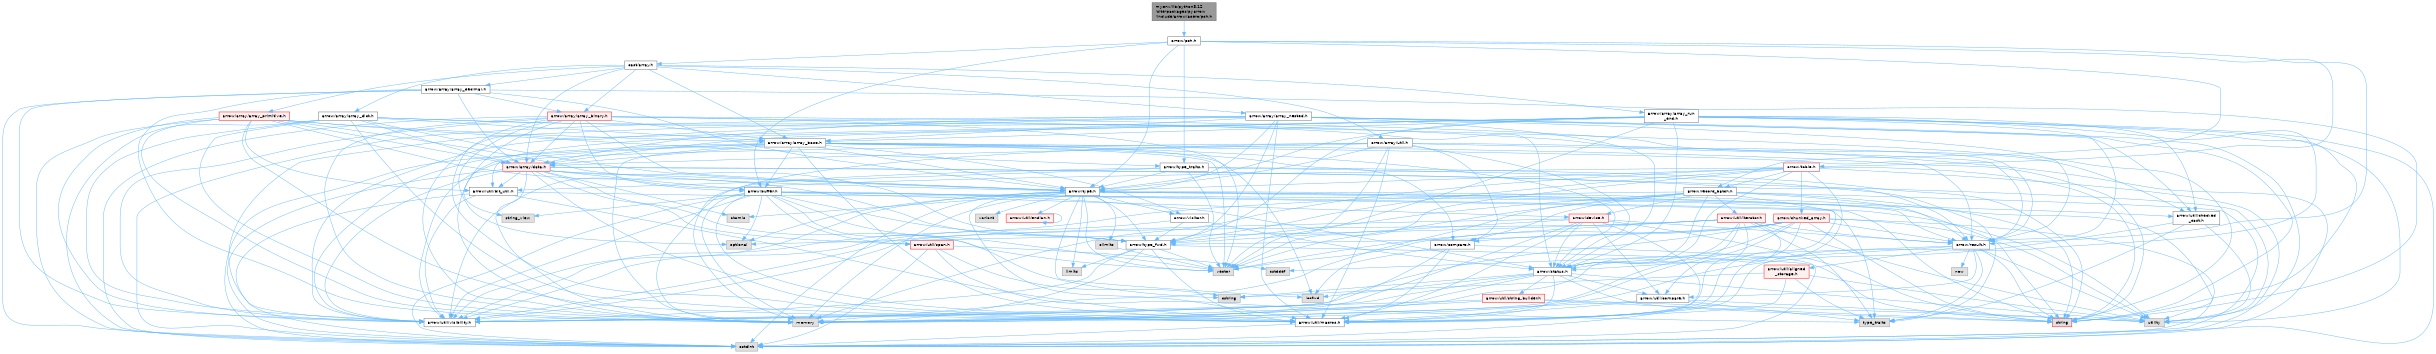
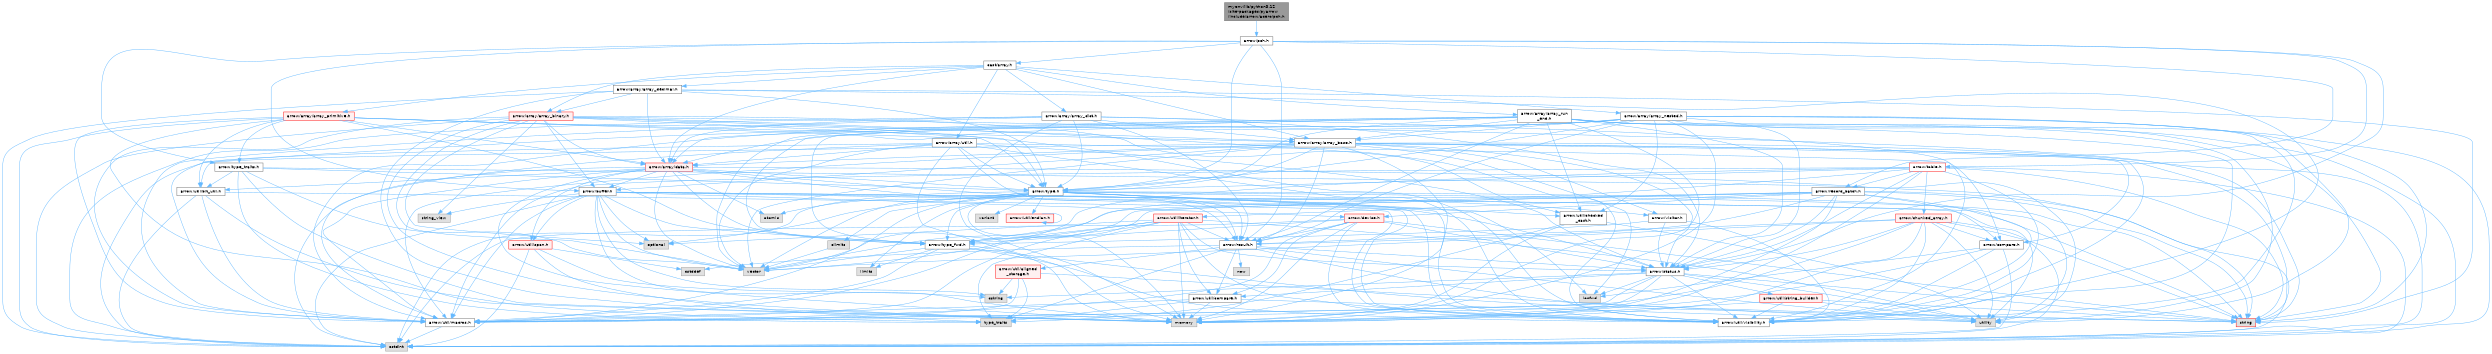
  digraph {
    node [color=grey40 fillcolor=white fontname=Helvetica fontsize=10 shape=box style=filled]
    edge [color=steelblue1 fontname=Helvetica fontsize=10 labelfontname=Helvetica labelfontsize=10 style=solid]
    n1 [color=gray40 fillcolor=grey60 fontcolor=black height=0.2 label="myenv/lib/python3.12\l/site-packages/pyarrow\l/include/arrow/acero/pch.h" width=0.4]
    n2 [height=0.2 label="arrow/pch.h" width=0.4]
    n3 [height=0.2 label="cast/array.h" width=0.4]
    n4 [height=0.2 label="arrow/buffer.h" width=0.4]
    n5 [height=0.2 label="arrow/result.h" width=0.4]
    n6 [height=0.2 label="arrow/status.h" width=0.4]
    n7 [height=0.2 label="arrow/type.h" width=0.4]
    n8 [height=0.2 label="arrow/type_traits.h" width=0.4]
    n9 [height=0.2 label="arrow/record_batch.h" width=0.4]
    n10 [color=red height=0.2 label="arrow/table.h" width=0.4]
    n11 [height=0.2 label="arrow/array/array_base.h" width=0.4]
    n12 [color=red fillcolor="#FFF0F0" height=0.2 label="arrow/array/data.h" width=0.4]
    n13 [color=red fillcolor="#FFF0F0" height=0.2 label="arrow/array/array_binary.h" width=0.4]
    n14 [height=0.2 label="arrow/array/array_decimal.h" width=0.4]
    n15 [height=0.2 label="arrow/array/array_dict.h" width=0.4]
    n16 [height=0.2 label="arrow/array/array_nested.h" width=0.4]
    n17 [color=red fillcolor="#FFF0F0" height=0.2 label="arrow/array/array_primitive.h" width=0.4]
    n18 [height=0.2 label="arrow/array/array_run\l_end.h" width=0.4]
    n19 [height=0.2 label="arrow/array/util.h" width=0.4]
    n20 [color=grey60 fillcolor="#E0E0E0" height=0.2 label=cstdint width=0.4]
    n21 [color=grey60 fillcolor="#E0E0E0" height=0.2 label=memory width=0.4]
    n22 [color=red fillcolor="#E0E0E0" height=0.2 label=string width=0.4]
    n23 [color=grey60 fillcolor="#E0E0E0" height=0.2 label=vector width=0.4]
    n24 [height=0.2 label="arrow/util/macros.h" width=0.4]
    n25 [height=0.2 label="arrow/util/visibility.h" width=0.4]
    n26 [color=grey60 fillcolor="#E0E0E0" height=0.2 label=utility width=0.4]
    n27 [height=0.2 label="arrow/type_fwd.h" width=0.4]
    n28 [color=red fillcolor="#FFF0F0" height=0.2 label="arrow/util/span.h" width=0.4]
    n29 [color=grey60 fillcolor="#E0E0E0" height=0.2 label=cstring width=0.4]
    n30 [color=grey60 fillcolor="#E0E0E0" height=0.2 label=optional width=0.4]
    n31 [color=grey60 fillcolor="#E0E0E0" height=0.2 label=string_view width=0.4]
    n32 [color=red fillcolor="#FFF0F0" height=0.2 label="arrow/device.h" width=0.4]
    n33 [height=0.2 label="arrow/util/compare.h" width=0.4]
    n34 [color=grey60 fillcolor="#E0E0E0" height=0.2 label=cstddef width=0.4]
    n35 [color=grey60 fillcolor="#E0E0E0" height=0.2 label=new width=0.4]
    n36 [color=grey60 fillcolor="#E0E0E0" height=0.2 label=type_traits width=0.4]
    n37 [color=red fillcolor="#FFF0F0" height=0.2 label="arrow/util/aligned\l_storage.h" width=0.4]
    n38 [color=grey60 fillcolor="#E0E0E0" height=0.2 label=iosfwd width=0.4]
    n39 [color=red fillcolor="#FFF0F0" height=0.2 label="arrow/util/string_builder.h" width=0.4]
    n40 [height=0.2 label="arrow/visitor.h" width=0.4]
    n41 [color=grey60 fillcolor="#E0E0E0" height=0.2 label=atomic width=0.4]
    n42 [color=grey60 fillcolor="#E0E0E0" height=0.2 label=limits width=0.4]
    n43 [color=grey60 fillcolor="#E0E0E0" height=0.2 label=climits width=0.4]
    n44 [color=grey60 fillcolor="#E0E0E0" height=0.2 label=variant width=0.4]
    n45 [height=0.2 label="arrow/util/checked\l_cast.h" width=0.4]
    n46 [color=red fillcolor="#FFF0F0" height=0.2 label="arrow/util/endian.h" width=0.4]
    n47 [height=0.2 label="arrow/util/bit_util.h" width=0.4]
    n48 [height=0.2 label="arrow/compare.h" width=0.4]
    n49 [color=red fillcolor="#FFF0F0" height=0.2 label="arrow/util/iterator.h" width=0.4]
    n50 [color=red fillcolor="#FFF0F0" height=0.2 label="arrow/chunked_array.h" width=0.4]
    n1 -> n2
    n2 -> n3
    n2 -> n4
    n2 -> n5
+   n2 -> n6
    n2 -> n7
    n2 -> n8
    n2 -> n9
    n2 -> n10
    n3 -> n11
    n3 -> n12
    n3 -> n13
    n3 -> n14
    n3 -> n15
    n3 -> n16
    n3 -> n17
    n3 -> n18
    n3 -> n19
    n4 -> n6
    n4 -> n20
    n4 -> n21
    n4 -> n22
    n4 -> n23
    n4 -> n24
    n4 -> n25
    n4 -> n26
    n4 -> n27
    n4 -> n28
    n4 -> n29
    n4 -> n30
    n4 -> n31
    n4 -> n32
    n5 -> n6
    n5 -> n22
    n5 -> n26
    n5 -> n33
    n5 -> n34
    n5 -> n35
    n5 -> n36
    n5 -> n37
    n6 -> n21
    n6 -> n22
    n6 -> n24
    n6 -> n25
    n6 -> n26
    n6 -> n29
    n6 -> n33
    n6 -> n38
    n6 -> n39
    n7 -> n5
    n7 -> n20
    n7 -> n21
    n7 -> n22
    n7 -> n23
    n7 -> n24
    n7 -> n25
    n7 -> n26
    n7 -> n27
    n7 -> n30
    n7 -> n38
    n7 -> n40
    n7 -> n41
    n7 -> n42
    n7 -> n43
    n7 -> n44
    n7 -> n45
    n7 -> n46
    n8 -> n7
    n8 -> n21
    n8 -> n22
    n8 -> n23
    n8 -> n36
    n8 -> n47
    n9 -> n5
    n9 -> n6
    n9 -> n20
    n9 -> n21
    n9 -> n22
    n9 -> n23
    n9 -> n24
    n9 -> n25
    n9 -> n27
    n9 -> n32
    n9 -> n48
    n9 -> n49
    n10 -> n6
    n10 -> n7
    n10 -> n9
    n10 -> n20
    n10 -> n21
    n10 -> n22
    n10 -> n23
    n10 -> n24
    n10 -> n25
    n10 -> n27
    n10 -> n50
    n11 -> n4
    n11 -> n5
    n11 -> n6
    n11 -> n7
    n11 -> n12
    n11 -> n20
    n11 -> n21
    n11 -> n22
    n11 -> n23
    n11 -> n24
    n11 -> n25
    n11 -> n38
    n11 -> n40
    n11 -> n47
    n11 -> n48
    n12 -> n4
    n12 -> n5
    n12 -> n7
    n12 -> n20
    n12 -> n21
    n12 -> n23
    n12 -> n24
    n12 -> n25
    n12 -> n26
    n12 -> n27
    n12 -> n28
    n12 -> n41
    n12 -> n47
    n13 -> n4
    n13 -> n7
    n13 -> n11
    n13 -> n12
    n13 -> n20
    n13 -> n21
    n13 -> n22
    n13 -> n23
    n13 -> n24
    n13 -> n25
    n13 -> n30
    n13 -> n31
    n13 -> n45
    n14 -> n7
    n14 -> n12
    n14 -> n13
    n14 -> n20
    n14 -> n21
    n14 -> n22
    n14 -> n25
    n15 -> n5
    n15 -> n6
    n15 -> n7
    n15 -> n11
    n15 -> n12
    n15 -> n20
    n15 -> n21
    n15 -> n24
    n15 -> n25
    n16 -> n5
    n16 -> n6
    n16 -> n7
    n16 -> n11
    n16 -> n12
    n16 -> n20
    n16 -> n21
    n16 -> n22
    n16 -> n24
    n16 -> n25
    n16 -> n26
    n16 -> n27
    n16 -> n45
    n17 -> n7
    n17 -> n8
    n17 -> n11
    n17 -> n12
    n17 -> n20
    n17 -> n21
    n17 -> n24
    n17 -> n25
    n17 -> n27
    n17 -> n47
    n18 -> n5
    n18 -> n6
    n18 -> n7
    n18 -> n11
    n18 -> n12
    n18 -> n20
    n18 -> n21
    n18 -> n22
    n18 -> n23
    n18 -> n24
    n18 -> n25
    n18 -> n26
    n18 -> n27
    n18 -> n45
    n19 -> n5
    n19 -> n6
    n19 -> n7
    n19 -> n12
    n19 -> n20
    n19 -> n21
    n19 -> n23
    n19 -> n24
    n19 -> n25
    n19 -> n48
    n24 -> n20
    n27 -> n21
    n27 -> n22
    n27 -> n23
    n27 -> n24
    n27 -> n25
    n27 -> n42
    n28 -> n20
    n28 -> n29
    n28 -> n34
    n28 -> n36
    n32 -> n5
    n32 -> n6
    n32 -> n20
    n32 -> n21
    n32 -> n22
    n32 -> n24
    n32 -> n25
    n32 -> n27
    n32 -> n33
    n33 -> n21
    n33 -> n24
    n33 -> n26
    n33 -> n36
    n37 -> n24
    n37 -> n26
    n37 -> n29
    n37 -> n36
    n39 -> n21
    n39 -> n22
    n39 -> n25
    n39 -> n26
    n40 -> n6
    n40 -> n25
    n40 -> n27
    n43 -> n23
    n45 -> n21
    n45 -> n26
    n45 -> n36
    n46 -> n46
    n47 -> n20
    n47 -> n24
    n47 -> n25
    n47 -> n36
    n48 -> n20
    n48 -> n24
    n48 -> n25
    n48 -> n38
    n49 -> n5
    n49 -> n6
    n49 -> n21
    n49 -> n23
    n49 -> n24
    n49 -> n25
    n49 -> n26
    n49 -> n30
    n49 -> n33
    n49 -> n36
    n50 -> n5
    n50 -> n6
    n50 -> n20
    n50 -> n21
    n50 -> n22
    n50 -> n23
    n50 -> n24
    n50 -> n25
    n50 -> n26
-   n50 -> n27
+   n49 -> n27
    n50 -> n48
  }
